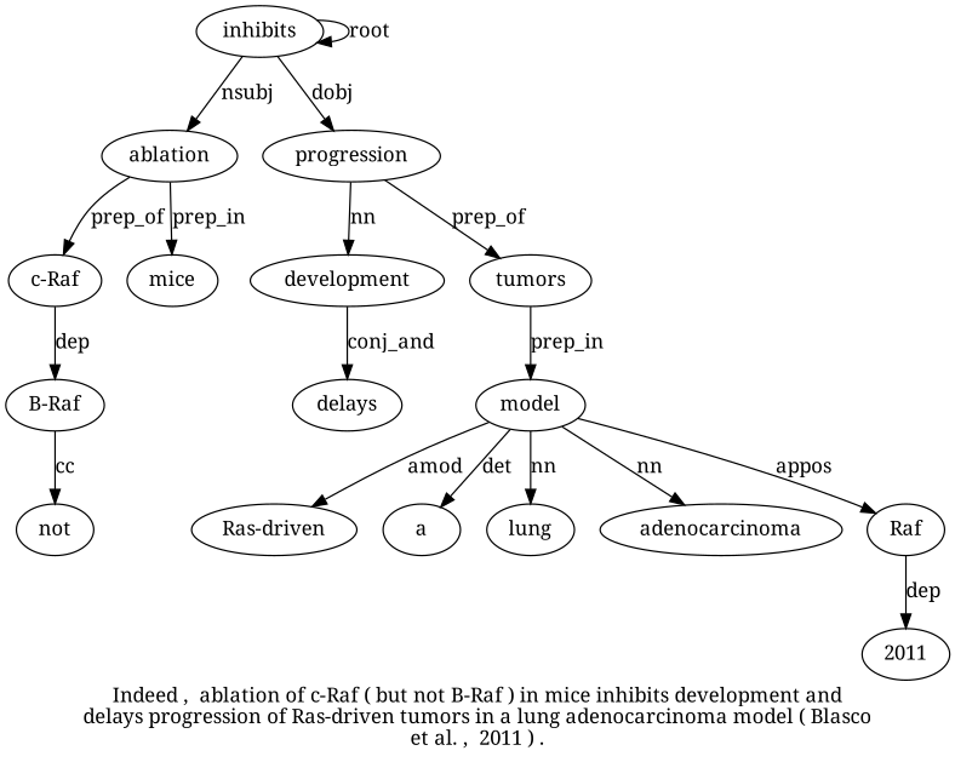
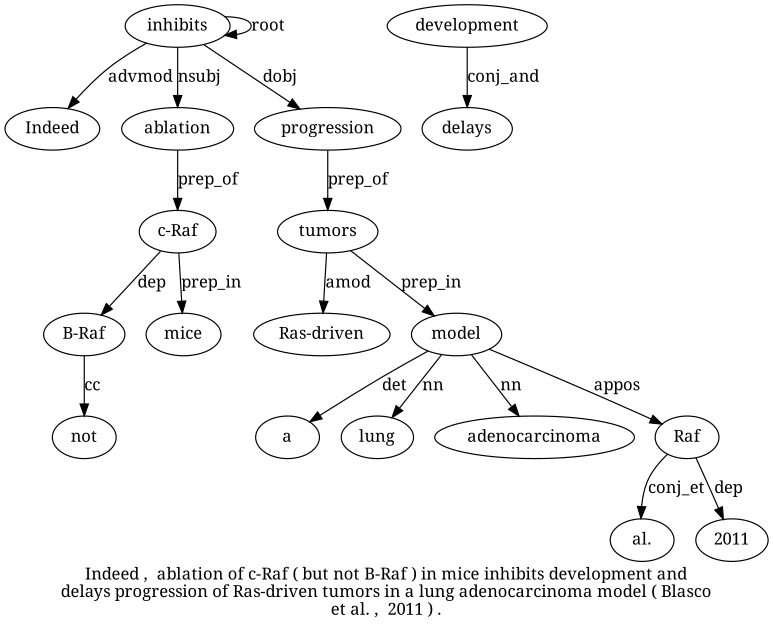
  digraph {
    fontname="Noto Serif"
    label="Indeed ,  ablation of c-Raf ( but not B-Raf ) in mice inhibits development and\ndelays progression of Ras-driven tumors in a lung adenocarcinoma model ( Blasco\net al. ,  2011 ) ."
    node [fillcolor=white fontname="Noto Serif" style=filled]
    edge [fontname="Noto Serif"]
    n1 [label=inhibits]
+   n2 [label=Indeed]
    n3 [label=ablation]
    n4 [label=progression]
    n5 [label="c-Raf"]
    n6 [label=development]
    n7 [label=tumors]
    n8 [label="B-Raf"]
    n9 [label=mice]
    n10 [label=not]
    n11 [label=delays]
    n12 [label="Ras-driven"]
    n13 [label=model]
    n14 [label=a]
    n15 [label=lung]
    n16 [label=adenocarcinoma]
    n17 [label=Raf]
+   n18 [label="al."]
    n19 [label=2011]
    n1 -> n1 [label=root]
+   n1 -> n2 [label=advmod]
    n1 -> n3 [label=nsubj]
    n1 -> n4 [label=dobj]
    n3 -> n5 [label=prep_of]
-   n4 -> n6 [label=nn]
    n4 -> n7 [label=prep_of]
    n5 -> n8 [label=dep]
-   n3 -> n9 [label=prep_in]
+   n5 -> n9 [label=prep_in]
    n6 -> n11 [label=conj_and]
-   n13 -> n12 [label=amod]
+   n7 -> n12 [label=amod]
    n7 -> n13 [label=prep_in]
    n8 -> n10 [label=cc]
    n13 -> n14 [label=det]
    n13 -> n15 [label=nn]
    n13 -> n16 [label=nn]
    n13 -> n17 [label=appos]
+   n17 -> n18 [label=conj_et]
    n17 -> n19 [label=dep]
  }
